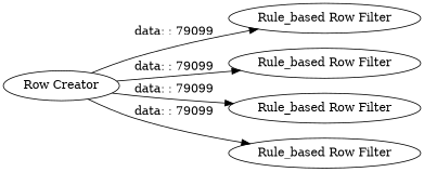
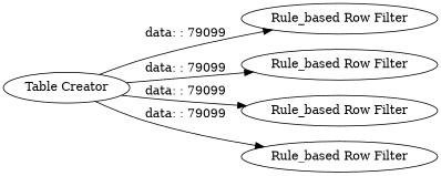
  digraph {
    rankdir=LR
    n1 [label="Rule_based Row Filter"]
    n2 [label="Rule_based Row Filter"]
    n3 [label="Rule_based Row Filter"]
-   n4 [label="Row Creator"]
+   n4 [label="Table Creator"]
    n5 [label="Rule_based Row Filter"]
    n4 -> n1 [label="data: : 79099"]
    n4 -> n2 [label="data: : 79099"]
    n4 -> n3 [label="data: : 79099"]
    n4 -> n5 [label="data: : 79099"]
  }
